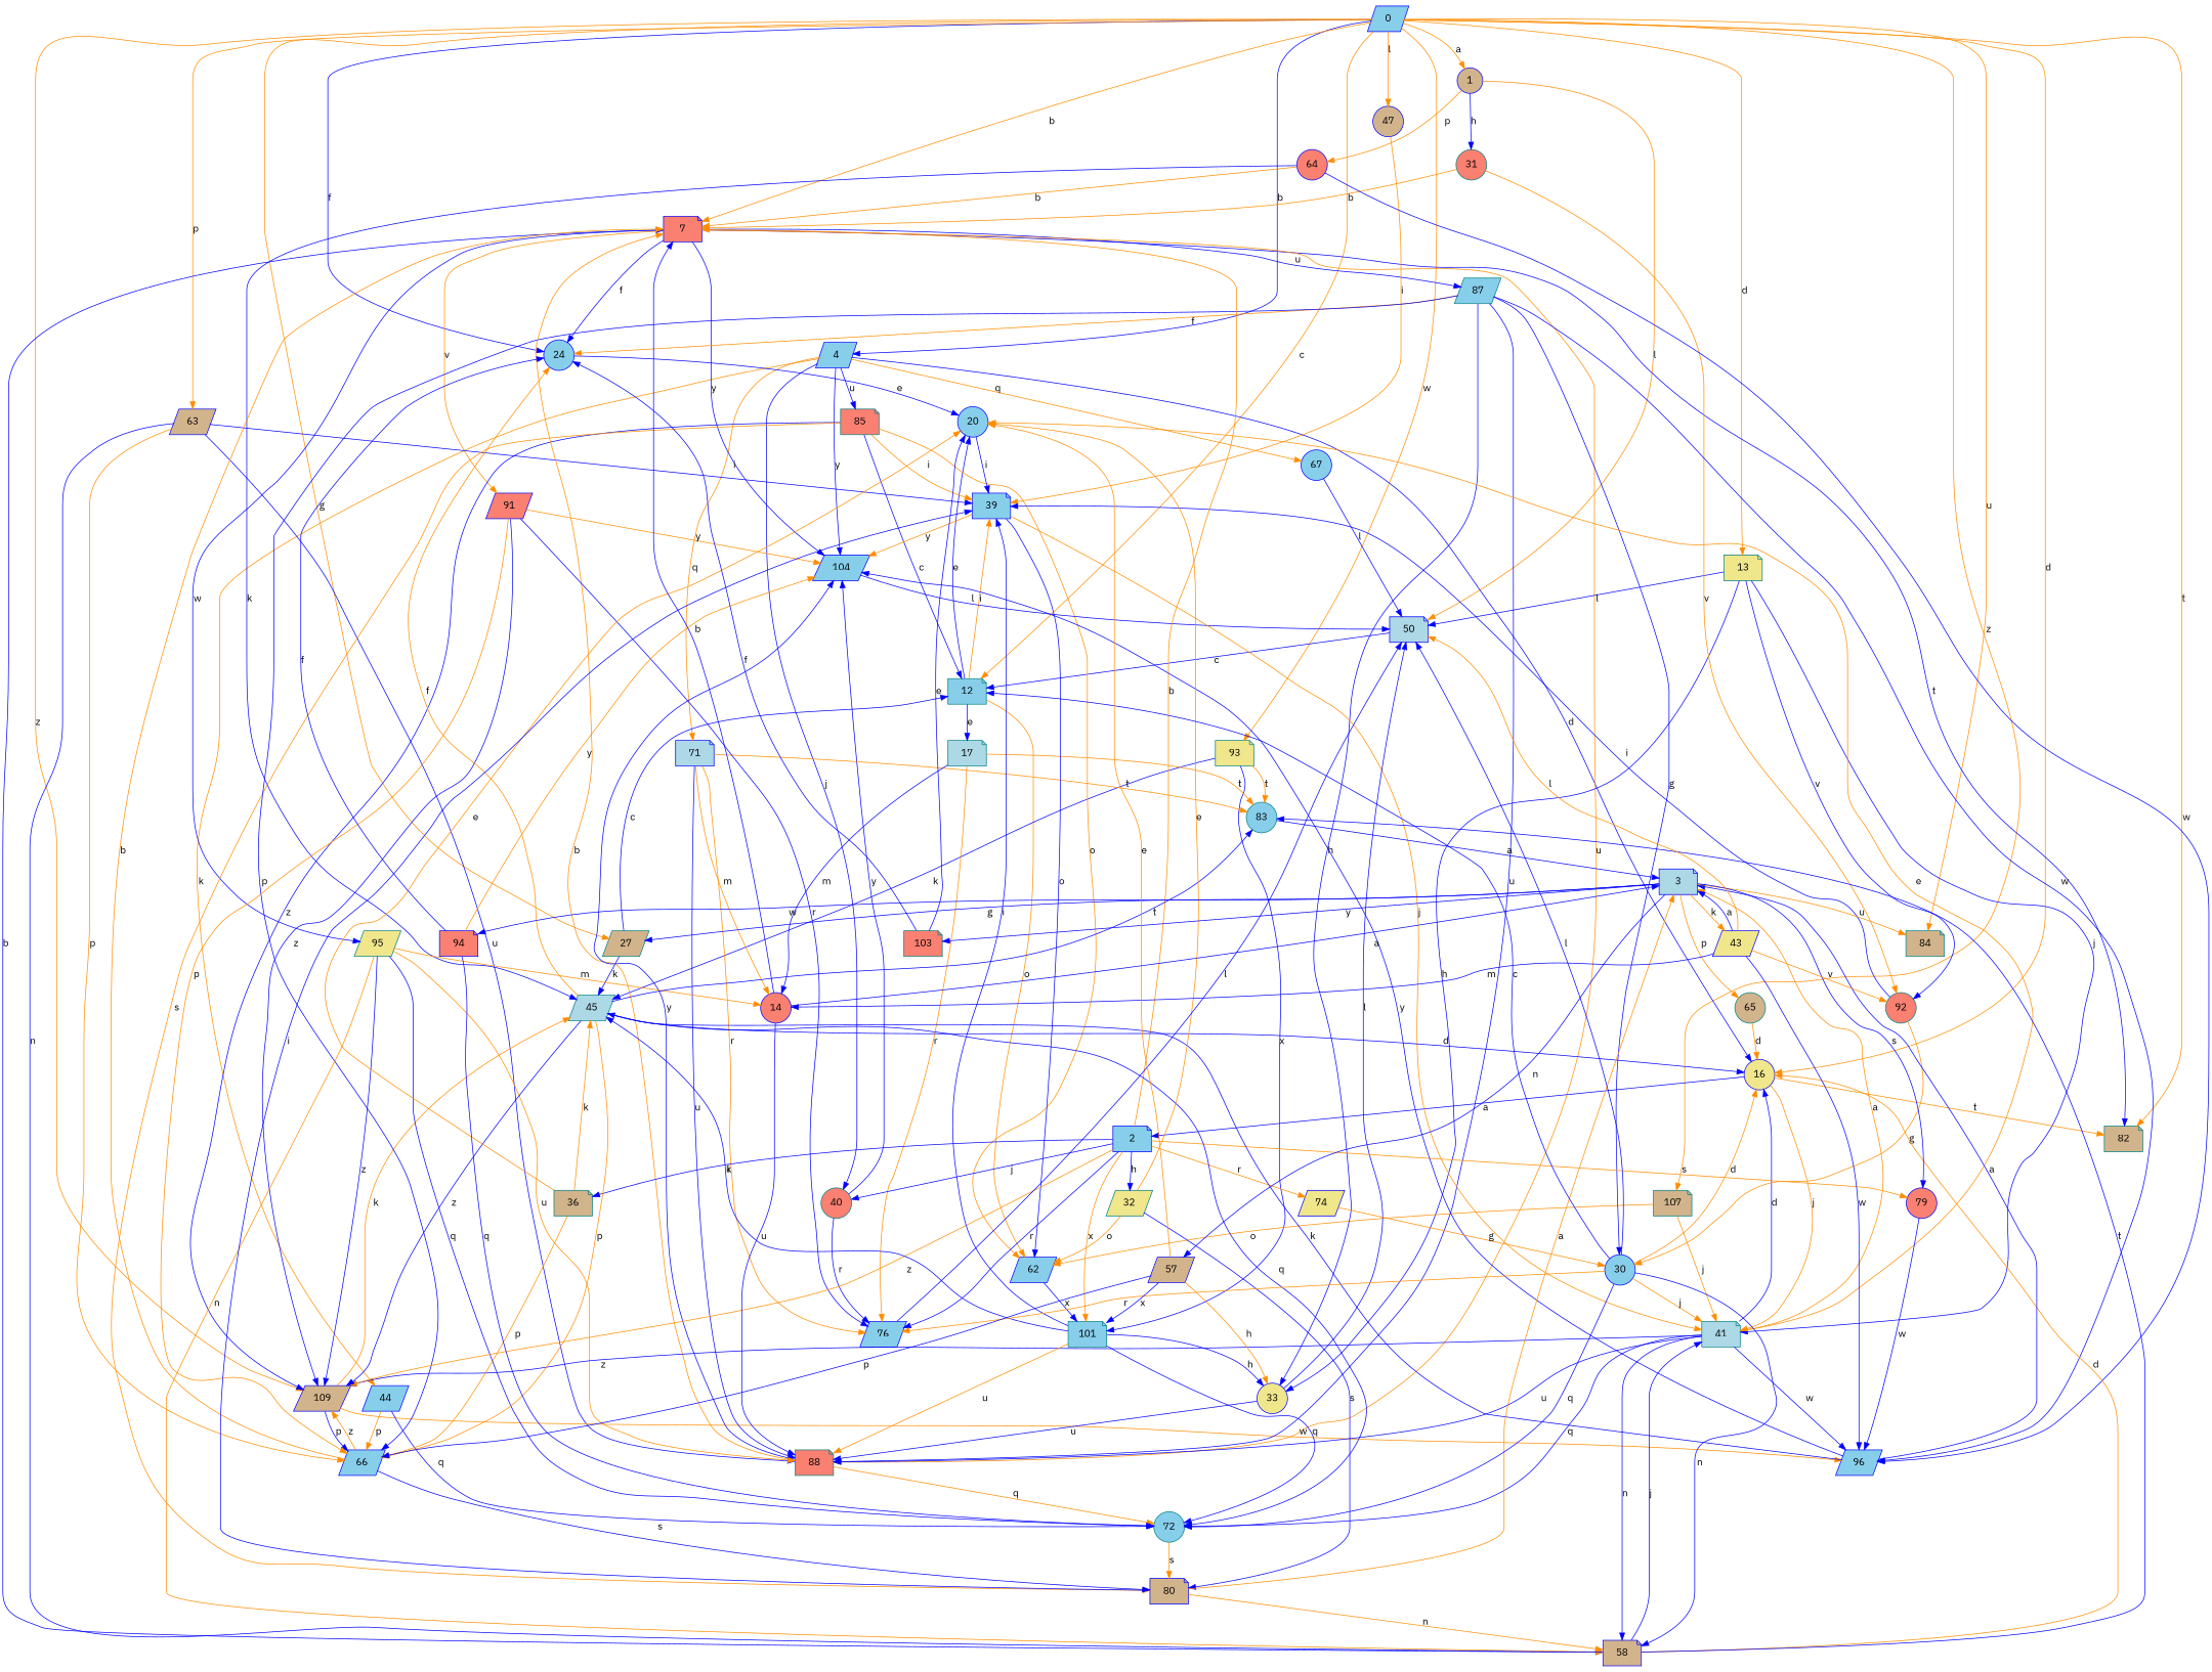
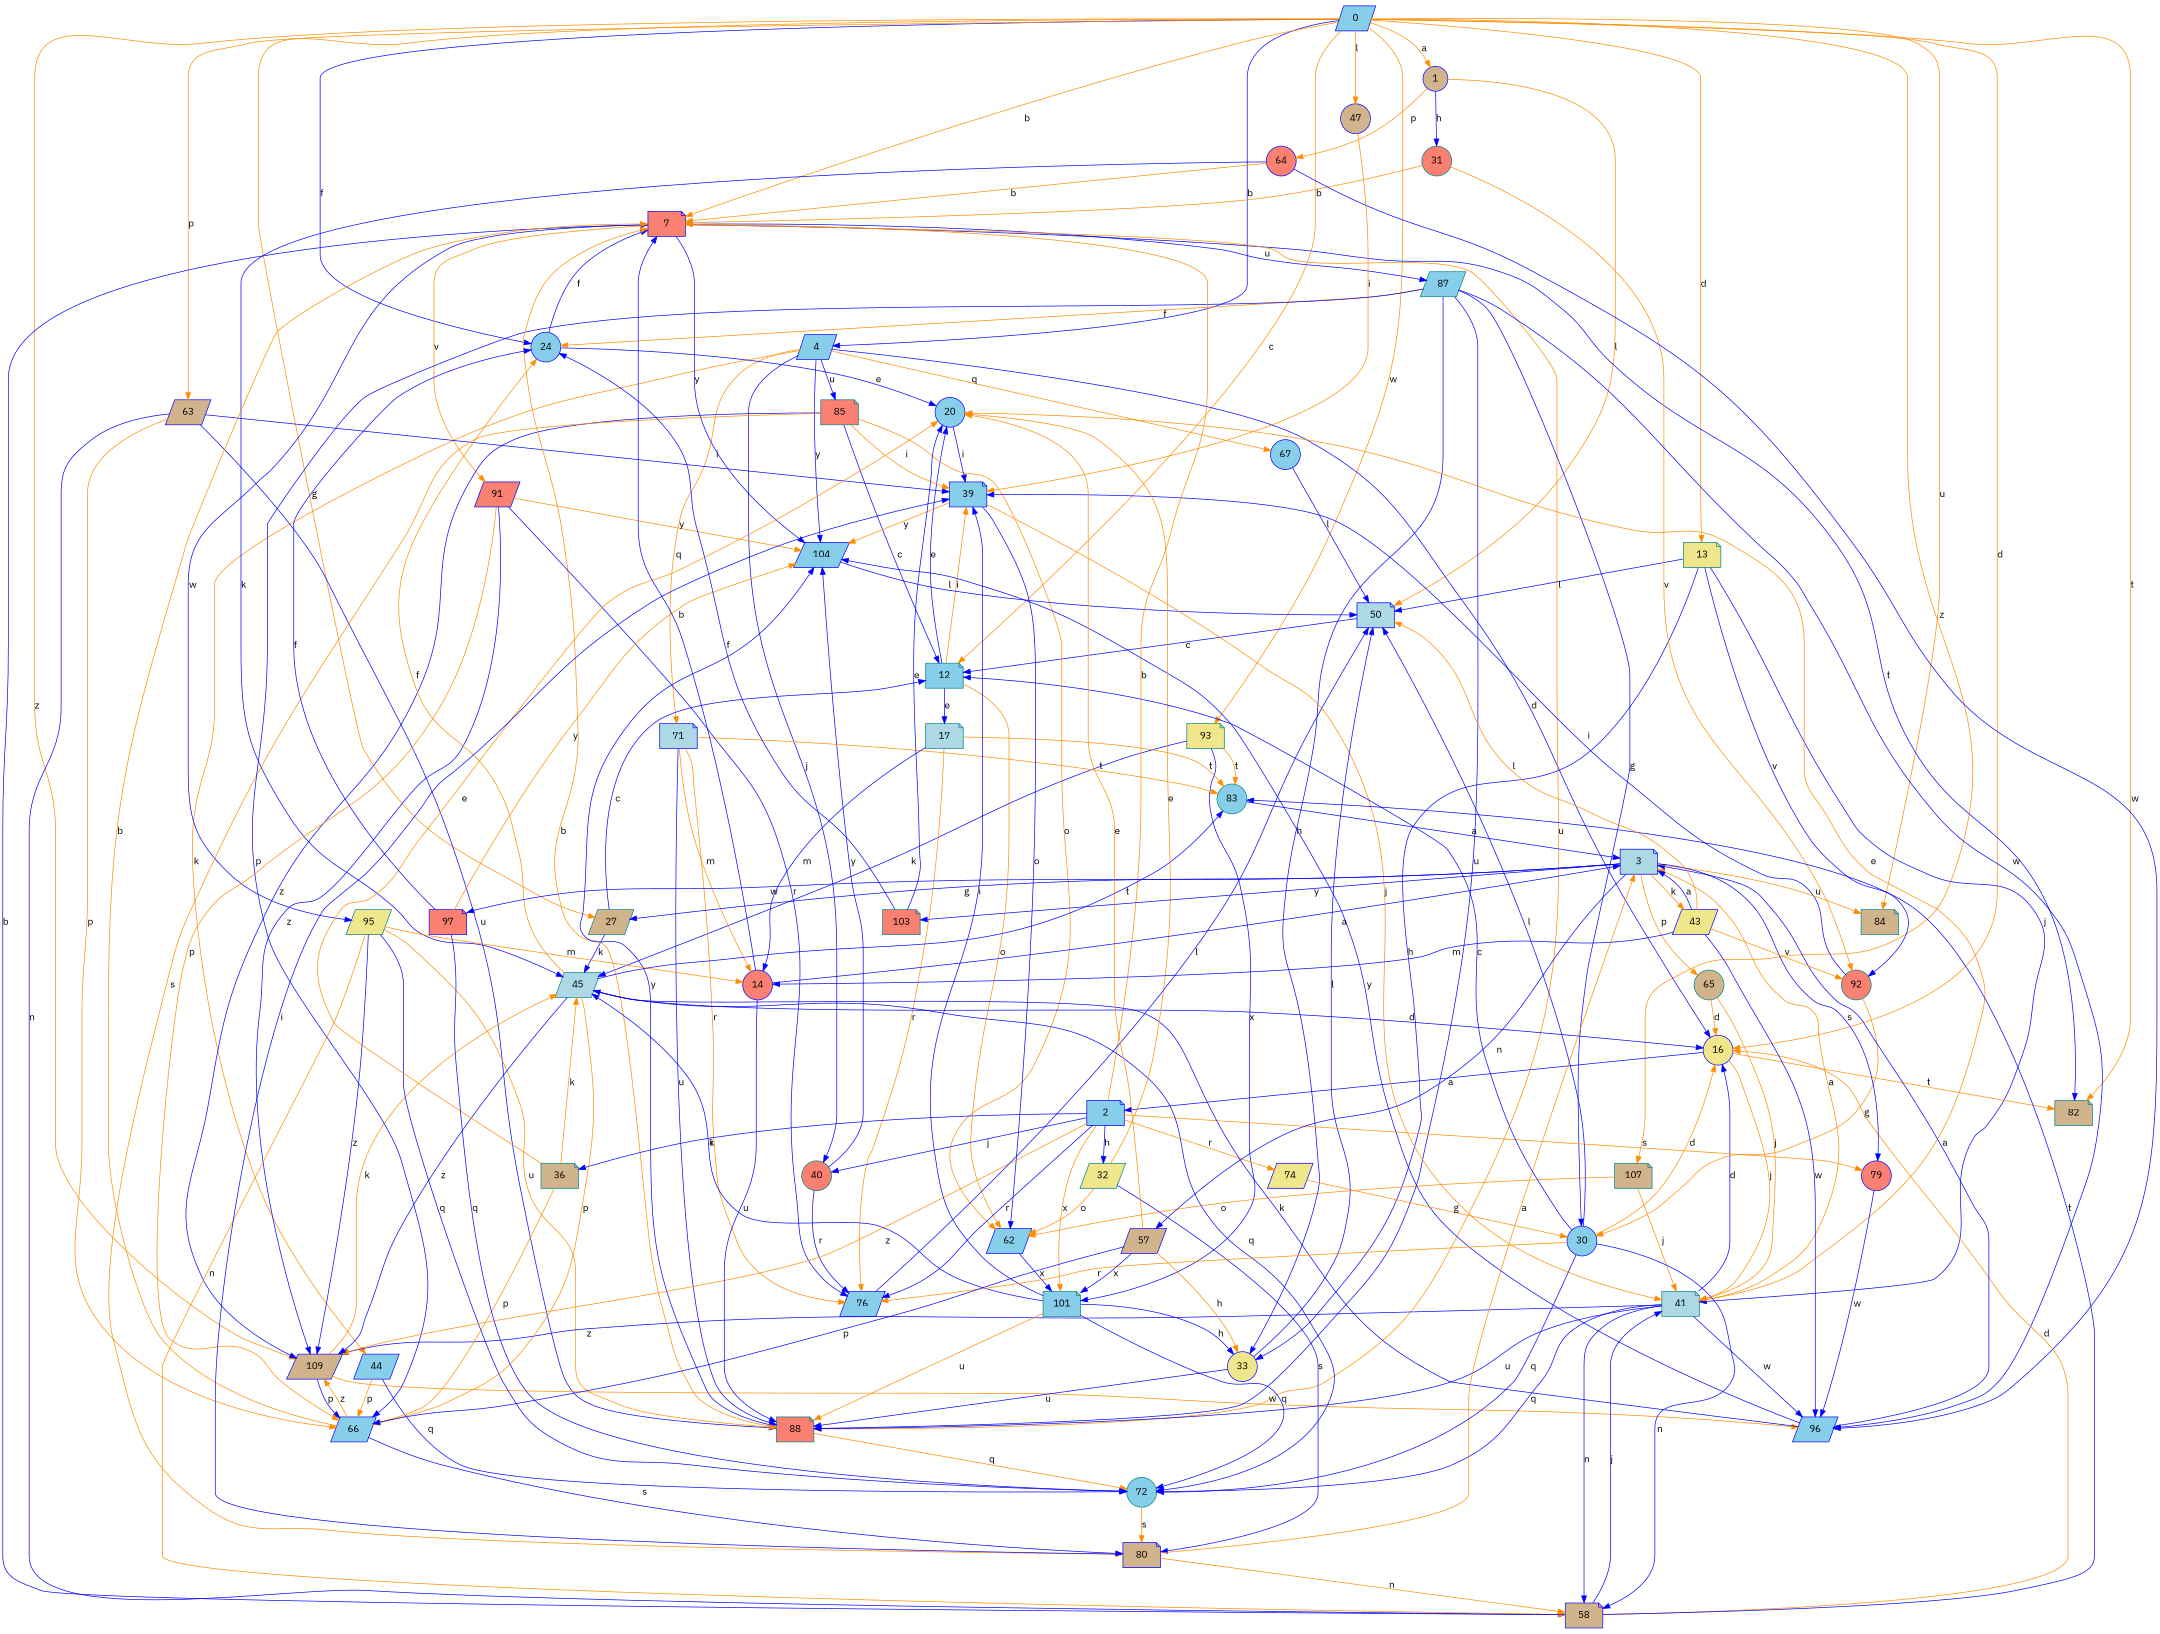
  strict digraph {
    fontname="IBM Plex Sans"
    node [color=blue fillcolor=skyblue fontname="IBM Plex Sans" shape=note style=filled]
    edge [color=blue fontname="IBM Plex Sans"]
    0 [shape=parallelogram]
    1 [fillcolor=tan shape=circle]
    4 [shape=parallelogram]
    7 [fillcolor=salmon]
    12 [color=teal]
    13 [color=teal fillcolor=khaki]
    16 [fillcolor=khaki shape=circle]
    24 [shape=circle]
    27 [color=teal fillcolor=tan shape=parallelogram]
    47 [fillcolor=tan shape=circle]
    63 [fillcolor=tan shape=parallelogram]
    82 [color=teal fillcolor=tan]
    84 [color=teal fillcolor=tan]
    93 [color=teal fillcolor=khaki]
    107 [color=teal fillcolor=tan]
    109 [fillcolor=tan shape=parallelogram]
    31 [color=teal fillcolor=salmon shape=circle]
    50 [fillcolor=lightblue]
    64 [fillcolor=salmon shape=circle]
    40 [color=teal fillcolor=salmon shape=circle]
    44 [shape=parallelogram]
    67 [shape=circle]
    71 [fillcolor=lightblue]
    85 [color=teal fillcolor=salmon]
    104 [shape=parallelogram]
    87 [color=teal shape=parallelogram]
    88 [color=teal fillcolor=salmon]
    91 [fillcolor=salmon shape=parallelogram]
    95 [color=teal fillcolor=khaki shape=parallelogram]
    17 [color=teal fillcolor=lightblue]
    20 [shape=circle]
    39
    62 [shape=parallelogram]
    33 [fillcolor=khaki shape=circle]
    41 [color=teal fillcolor=lightblue]
    92 [color=teal fillcolor=salmon shape=circle]
    2
    45 [color=teal fillcolor=lightblue shape=parallelogram]
    58 [fillcolor=tan]
    66 [shape=parallelogram]
    101 [color=teal]
    83 [color=teal shape=circle]
    96 [shape=parallelogram]
    32 [color=teal fillcolor=khaki shape=parallelogram]
    36 [color=teal fillcolor=tan]
    74 [fillcolor=khaki shape=parallelogram]
    76 [shape=parallelogram]
    79 [fillcolor=salmon shape=circle]
    80 [fillcolor=tan]
    30 [shape=circle]
    72 [color=teal shape=circle]
    3 [fillcolor=lightblue]
    43 [fillcolor=khaki shape=parallelogram]
    57 [fillcolor=tan shape=parallelogram]
    65 [color=teal fillcolor=tan shape=circle]
-   94 [fillcolor=salmon]
+   94 [fillcolor=salmon label=97]
    103 [color=teal fillcolor=salmon]
    n58 [fillcolor=salmon label=14 shape=circle]
    0 -> 1 [color=darkorange label=a]
    0 -> 4 [label=b]
    0 -> 7 [color=darkorange label=b]
    0 -> 12 [color=darkorange label=c]
    0 -> 13 [color=darkorange label=d]
    0 -> 16 [color=darkorange label=d]
    0 -> 24 [label=f]
    0 -> 27 [color=darkorange label=g]
    0 -> 47 [color=darkorange label=l]
    0 -> 63 [color=darkorange label=p]
    0 -> 82 [color=darkorange label=t]
    0 -> 84 [color=darkorange label=u]
    0 -> 93 [color=darkorange label=w]
    0 -> 107 [color=darkorange label=z]
    0 -> 109 [color=darkorange label=z]
    1 -> 31 [label=h]
    1 -> 50 [color=darkorange label=l]
    1 -> 64 [color=darkorange label=p]
    4 -> 16 [label=d]
    4 -> 40 [label=j]
    4 -> 44 [color=darkorange label=k]
    4 -> 67 [color=darkorange label=q]
    4 -> 71 [color=darkorange label=q]
    4 -> 85 [label=u]
    4 -> 104 [label=y]
-   7 -> 24 [label=f]
+   24 -> 7 [label=f]
    7 -> 82 [label=t]
    7 -> 104 [label=y]
    7 -> 87 [label=u]
    7 -> 88 [color=darkorange label=u]
    7 -> 91 [color=darkorange label=v]
    7 -> 95 [label=w]
    12 -> 17 [label=e]
    12 -> 20 [label=e]
    12 -> 39 [color=darkorange label=i]
    12 -> 62 [color=darkorange label=o]
    13 -> 50 [label=l]
    13 -> 33 [label=h]
    13 -> 41 [label=j]
    13 -> 92 [label=v]
    16 -> 82 [color=darkorange label=t]
    16 -> 41 [color=darkorange label=j]
    16 -> 2 [label=a]
    24 -> 20 [label=e]
    27 -> 12 [label=c]
    27 -> 45 [label=k]
    47 -> 39 [color=darkorange label=i]
    63 -> 88 [label=u]
    63 -> 39 [label=i]
    63 -> 58 [label=n]
    63 -> 66 [color=darkorange label=p]
    93 -> 45 [label=k]
    93 -> 101 [label=x]
    93 -> 83 [color=darkorange label=t]
    107 -> 62 [color=darkorange label=o]
    107 -> 41 [color=darkorange label=j]
    109 -> 45 [color=darkorange label=k]
    109 -> 66 [label=p]
    109 -> 96 [color=darkorange label=w]
    31 -> 7 [color=darkorange label=b]
    31 -> 92 [color=darkorange label=v]
    50 -> 12 [label=c]
    64 -> 7 [color=darkorange label=b]
    64 -> 45 [label=k]
    64 -> 96 [label=w]
    40 -> 104 [label=y]
    40 -> 76 [label=r]
    44 -> 66 [color=darkorange label=p]
    44 -> 72 [label=q]
    67 -> 50 [label=l]
    71 -> 88 [label=u]
    71 -> 83 [color=darkorange label=t]
    71 -> 76 [color=darkorange label=r]
    71 -> n58 [color=darkorange label=m]
    85 -> 12 [label=c]
    85 -> 109 [label=z]
    85 -> 39 [color=darkorange label=i]
    85 -> 62 [color=darkorange label=o]
    85 -> 80 [color=darkorange label=s]
    104 -> 50 [label=l]
    87 -> 24 [color=darkorange label=f]
    87 -> 88 [label=u]
    87 -> 33 [label=h]
    87 -> 66 [label=p]
    87 -> 96 [label=w]
    87 -> 30 [label=g]
    88 -> 7 [color=darkorange label=b]
    88 -> 104 [label=y]
    88 -> 72 [color=darkorange label=q]
    91 -> 109 [label=z]
    91 -> 104 [color=darkorange label=y]
    91 -> 66 [color=darkorange label=p]
    91 -> 76 [label=r]
    95 -> 109 [label=z]
    95 -> 88 [color=darkorange label=u]
    95 -> 58 [color=darkorange label=n]
    95 -> 72 [label=q]
    95 -> n58 [color=darkorange label=m]
    17 -> 83 [color=darkorange label=t]
    17 -> 76 [color=darkorange label=r]
    17 -> n58 [label=m]
    20 -> 39 [label=i]
    39 -> 104 [color=darkorange label=y]
    39 -> 62 [label=o]
    39 -> 41 [color=darkorange label=j]
    62 -> 101 [label=x]
    33 -> 50 [label=l]
    33 -> 88 [label=u]
    41 -> 16 [label=d]
    41 -> 109 [label=z]
    41 -> 88 [label=u]
    41 -> 20 [color=darkorange label=e]
    41 -> 58 [label=n]
    41 -> 96 [label=w]
    41 -> 72 [label=q]
    41 -> 3 [color=darkorange label=a]
    92 -> 39 [label=i]
    92 -> 30 [color=darkorange label=g]
    2 -> 7 [color=darkorange label=b]
    2 -> 109 [color=darkorange label=z]
    2 -> 40 [label=j]
    2 -> 101 [color=darkorange label=x]
    2 -> 32 [label=h]
    2 -> 36 [label=i]
    2 -> 74 [color=darkorange label=r]
    2 -> 76 [label=r]
    2 -> 79 [color=darkorange label=s]
    45 -> 16 [label=d]
    45 -> 24 [color=darkorange label=f]
    45 -> 109 [label=z]
    45 -> 66 [color=darkorange label=p]
    45 -> 83 [label=t]
    45 -> 72 [label=q]
    58 -> 7 [label=b]
    58 -> 16 [color=darkorange label=d]
    58 -> 41 [label=j]
    58 -> 83 [label=t]
    66 -> 7 [color=darkorange label=b]
    66 -> 109 [color=darkorange label=z]
    66 -> 80 [label=s]
    101 -> 88 [color=darkorange label=u]
    101 -> 39 [label=i]
    101 -> 33 [label=h]
    101 -> 45 [label=k]
    101 -> 72 [label=q]
    83 -> 3 [label=a]
    96 -> 104 [label=y]
    96 -> 45 [label=k]
    96 -> 3 [label=a]
    32 -> 20 [color=darkorange label=e]
    32 -> 62 [color=darkorange label=o]
    32 -> 80 [label=s]
    36 -> 20 [color=darkorange label=e]
    36 -> 45 [color=darkorange label=k]
    36 -> 66 [color=darkorange label=p]
    74 -> 30 [color=darkorange label=g]
    76 -> 50 [label=l]
    79 -> 96 [label=w]
    80 -> 39 [label=i]
    80 -> 58 [color=darkorange label=n]
    80 -> 3 [color=darkorange label=a]
    30 -> 12 [label=c]
    30 -> 16 [color=darkorange label=d]
    30 -> 50 [label=l]
-   30 -> 41 [color=darkorange label=j]
+   65 -> 41 [color=darkorange label=j]
    30 -> 58 [label=n]
    30 -> 76 [color=darkorange label=r]
    30 -> 72 [label=q]
    72 -> 80 [color=darkorange label=s]
    3 -> 27 [label=g]
    3 -> 84 [color=darkorange label=u]
    3 -> 79 [label=s]
    3 -> 43 [color=darkorange label=k]
    3 -> 57 [label=n]
    3 -> 65 [color=darkorange label=p]
    3 -> 94 [label=w]
    3 -> 103 [label=y]
    43 -> 50 [color=darkorange label=l]
    43 -> 92 [color=darkorange label=v]
    43 -> 96 [label=w]
    43 -> 3 [label=a]
    43 -> n58 [label=m]
    57 -> 20 [color=darkorange label=e]
    57 -> 33 [color=darkorange label=h]
    57 -> 66 [label=p]
    57 -> 101 [label=x]
    65 -> 16 [color=darkorange label=d]
    94 -> 24 [label=f]
    94 -> 104 [color=darkorange label=y]
    94 -> 72 [label=q]
    103 -> 24 [label=f]
    103 -> 20 [label=e]
    n58 -> 7 [label=b]
    n58 -> 88 [label=u]
    n58 -> 3 [label=a]
  }
